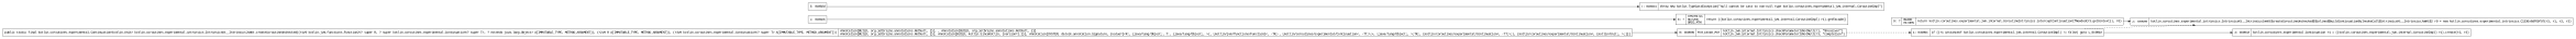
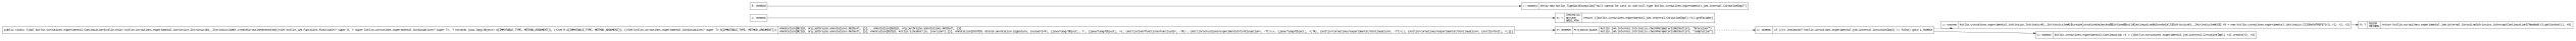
  digraph {
    fontname="Liberation Mono"
    rankdir=LR
    node [fontname="Liberation Mono" shape=record]
    edge [fontname="Liberation Mono"]
-   n1 [label="{0\:\ 0x0000|MTH_ENTER_MTH\l|kotlin.jvm.internal.Intrinsics.checkParameterIsNotNull(r1, \"$receiver\")\lkotlin.jvm.internal.Intrinsics.checkParameterIsNotNull(r3, \"completion\")\l}"]
+   n1 [label="{0\:\ 0x0000|MTH_ENTER_BLOCK\l|kotlin.jvm.internal.Intrinsics.checkParameterIsNotNull(r1, \"$receiver\")\lkotlin.jvm.internal.Intrinsics.checkParameterIsNotNull(r3, \"completion\")\l}"]
    n2 [label="{1\:\ 0x000c|if ((r1 instanceof kotlin.coroutines.experimental.jvm.internal.CoroutineImpl) != false) goto L_0x001e\l}"]
    n3 [label="{2\:\ 0x000e|kotlin.coroutines.experimental.intrinsics.IntrinsicsKt__IntrinsicsJvmKt$createCoroutineUnchecked$$inlined$buildContinuationByInvokeCall$IntrinsicsKt__IntrinsicsJvmKt$2 r0 = new kotlin.coroutines.experimental.intrinsics.C1330x6df69f97(r3, r1, r2, r3)\l}"]
    n4 [label="{3\:\ 0x001e|kotlin.coroutines.experimental.Continuation r1 = ((kotlin.coroutines.experimental.jvm.internal.CoroutineImpl) r1).create(r2, r3)\l}"]
    n5 [label="{9\:\ ?|BLOCK\lRETURN\l|return kotlin.coroutines.experimental.jvm.internal.CoroutineIntrinsics.interceptContinuationIfNeeded(r3.getContext(), r0)\l}"]
    n6 [label="{5\:\ 0x0026}"]
    n7 [label="{8\:\ ?|SYNTHETIC\lRETURN\lORIG_MTH\l|return ((kotlin.coroutines.experimental.jvm.internal.CoroutineImpl) r1).getFacade()\l}"]
    n8 [label="{6\:\ 0x002d}"]
    n9 [label="{7\:\ 0x0034|throw new kotlin.TypeCastException(\"null cannot be cast to non\-null type kotlin.coroutines.experimental.jvm.internal.CoroutineImpl\")\l}"]
    n10 [label="{public static final kotlin.coroutines.experimental.Continuation\<kotlin.Unit\> kotlin.coroutines.experimental.intrinsics.IntrinsicsKt__IntrinsicsJvmKt.createCoroutineUnchecked((r1v0 kotlin.jvm.functions.Function2\<? super R, ? super kotlin.coroutines.experimental.Continuation\<? super T\>, ? extends java.lang.Object\> A[IMMUTABLE_TYPE, METHOD_ARGUMENT]), (r2v0 R A[IMMUTABLE_TYPE, METHOD_ARGUMENT]), (r3v0 kotlin.coroutines.experimental.Continuation\<? super T\> A[IMMUTABLE_TYPE, METHOD_ARGUMENT]))  | Annotation[BUILD, org.jetbrains.annotations.NotNull, \{\}], , Annotation[BUILD, org.jetbrains.annotations.NotNull, \{\}]\lAnnotation[BUILD, org.jetbrains.annotations.NotNull, \{\}], Annotation[BUILD, kotlin.SinceKotlin, \{version=1.1\}], Annotation[SYSTEM, dalvik.annotation.Signature, \{value=[\<R:, Ljava\/lang\/Object;, T:, Ljava\/lang\/Object;, \>(, Lkotlin\/jvm\/functions\/Function2\<, \-TR;\-, Lkotlin\/coroutines\/experimental\/Continuation\<, \-TT;\>;+, Ljava\/lang\/Object;, \>;TR;, Lkotlin\/coroutines\/experimental\/Continuation\<, \-TT;\>;), Lkotlin\/coroutines\/experimental\/Continuation\<, Lkotlin\/Unit;, \>;]\}]\l}"]
    n1 -> n2 [style=dashed]
    n2 -> n3 [style=dashed]
    n2 -> n4
-   n5 -> n3
+   n3 -> n5
    n6 -> n7
    n8 -> n9
    n10 -> n1
  }
